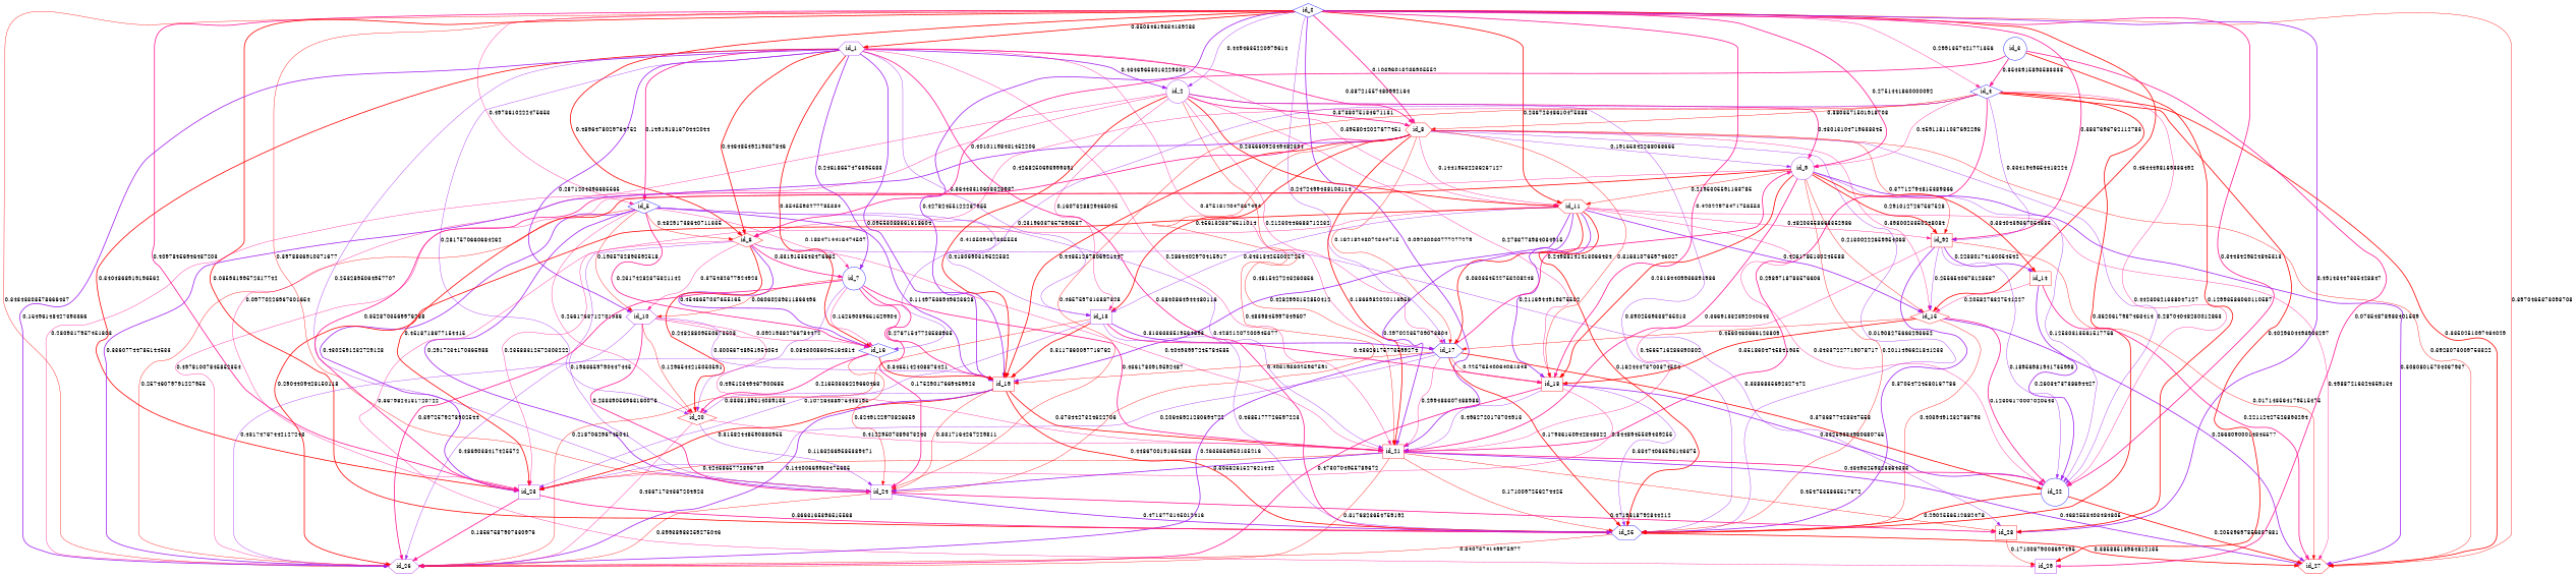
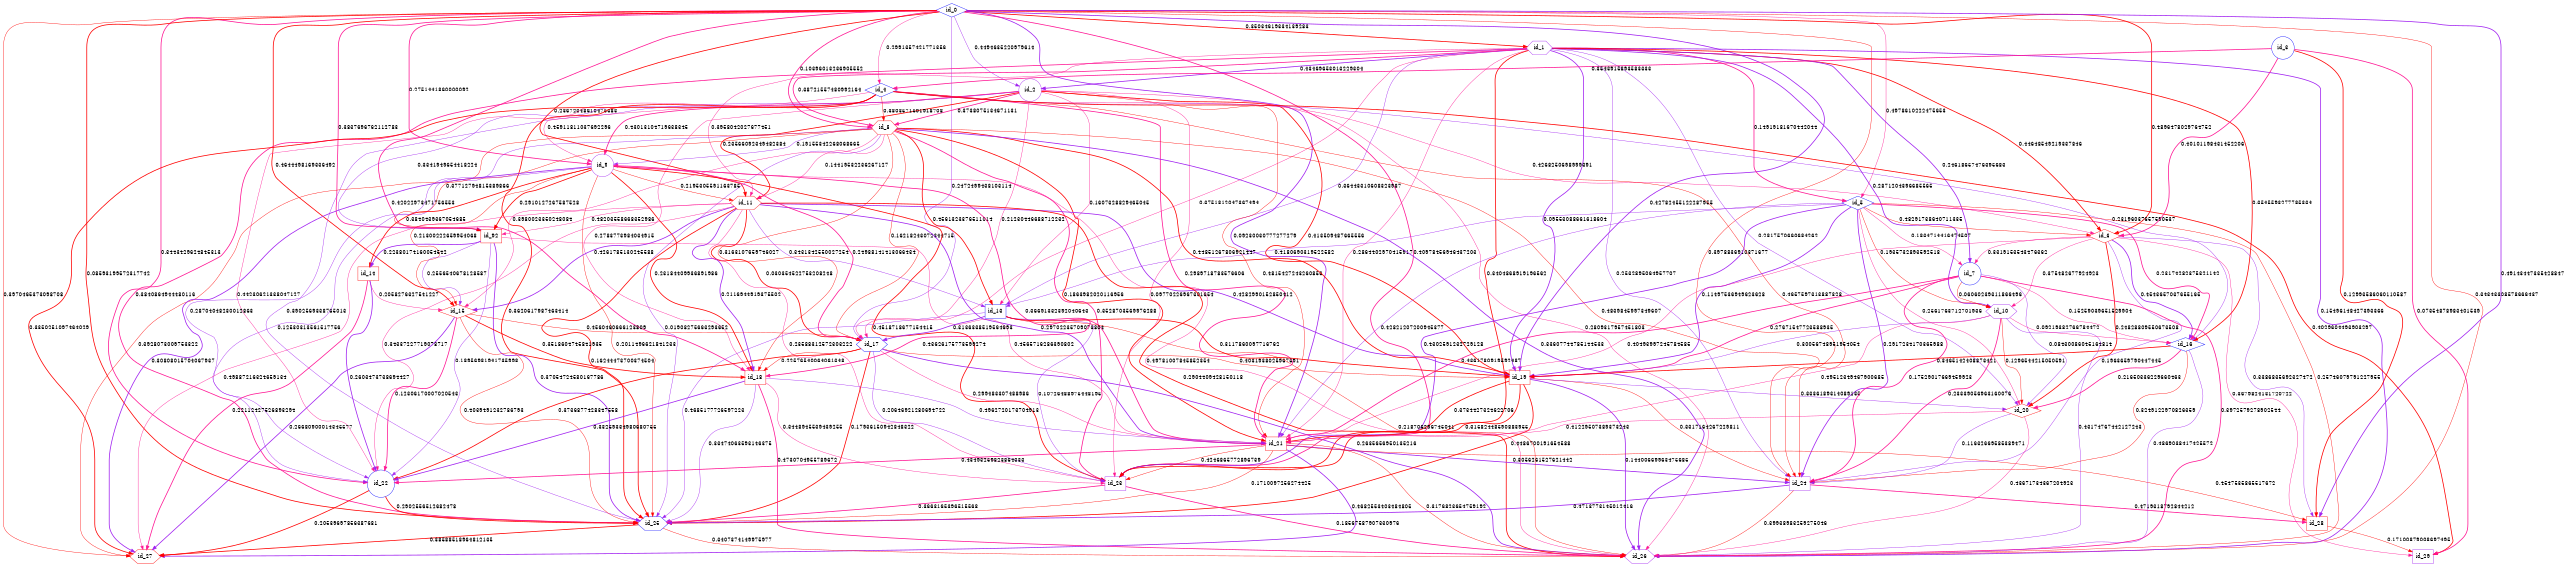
  digraph {
    node [color=red shape=box]
    edge [color=red style=solid]
    n1 [color=blue label=id_0 shape=diamond]
    n2 [color=purple label=id_1 shape=hexagon]
    n3 [color=purple label=id_2 shape=circle]
    n4 [color=blue label=id_4 shape=diamond]
    n5 [color=blue label=id_5 shape=diamond]
    n6 [label=id_6 shape=diamond]
    n7 [label=id_8 shape=hexagon]
    n8 [color=purple label=id_9 shape=circle]
    n9 [label=id_11 shape=hexagon]
    n10 [label=id_92]
    n11 [label=id_15 shape=diamond]
    n12 [color=blue label=id_17 shape=hexagon]
    n13 [label=id_18]
    n14 [label=id_19]
    n15 [label=id_21]
    n16 [color=blue label=id_22 shape=circle]
    n17 [color=purple label=id_23]
    n18 [color=purple label=id_24]
    n19 [color=blue label=id_25 shape=hexagon]
    n20 [color=purple label=id_26 shape=hexagon]
    n21 [label=id_27 shape=hexagon]
    n22 [label=id_28]
    n23 [color=blue label=id_7 shape=circle]
    n24 [color=purple label=id_10 shape=hexagon]
-   n25 [color=purple label=id_13]
+   n25 [color=blue label=id_13]
    n26 [color=blue label=id_16 shape=diamond]
    n27 [label=id_20 shape=diamond]
    n28 [color=purple label=id_29]
    n29 [label=id_14]
    n30 [color=blue label=id_3 shape=circle]
    n1 -> n2 [label=0.35034619334139283 style=bold]
    n1 -> n3 [color=purple label=0.4494635220979614]
    n1 -> n4 [color=deeppink label=0.2991357421771356]
    n1 -> n5 [color=deeppink label=0.4978610222475653]
    n1 -> n6 [label=0.4896478029764752 style=bold]
    n1 -> n7 [color=deeppink label=0.10396013236905552 style=bold]
    n1 -> n8 [color=deeppink label=0.2751441860000092 style=bold]
    n1 -> n9 [label=0.23672348610475383 style=bold]
    n1 -> n10 [color=deeppink label=0.3837696762112783 style=bold]
    n1 -> n11 [label=0.4644498169336492 style=bold]
    n1 -> n12 [color=purple label=0.2472499438103114]
    n1 -> n13 [color=deeppink label=0.42022973471756553 style=bold]
    n1 -> n14 [color=purple label=0.42782455122287955 style=bold]
    n1 -> n15 [color=purple label=0.09230030777277279 style=bold]
    n1 -> n16 [color=deeppink label=0.3443429624845313 style=bold]
    n1 -> n17 [color=deeppink label=0.40978456946437203 style=bold]
    n1 -> n18 [label=0.3978836910371677]
    n1 -> n19 [label=0.08593199572317742 style=bold]
    n1 -> n20 [label=0.34343308578666437]
    n1 -> n21 [label=0.3970465373098708]
    n1 -> n22 [color=purple label=0.49143447335428847 style=bold]
    n2 -> n3 [color=purple label=0.43469653013229304 style=bold]
    n2 -> n5 [color=deeppink label=0.14919181670442044 style=bold]
    n2 -> n6 [label=0.44648549219337846 style=bold]
    n2 -> n7 [color=deeppink label=0.38721557480992164 style=bold]
    n2 -> n9 [color=deeppink label=0.3958042027677451]
    n2 -> n12 [color=deeppink label=0.3751812047367494]
    n2 -> n14 [color=purple label=0.09553088661618604 style=bold]
    n2 -> n15 [color=deeppink label=0.2864402970415917]
    n2 -> n17 [label=0.3404868919196562 style=bold]
    n2 -> n18 [color=purple label=0.2532895064957707]
    n2 -> n19 [color=deeppink label=0.3840864944480116 style=bold]
    n2 -> n20 [color=purple label=0.15496148427393366 style=bold]
    n2 -> n23 [color=purple label=0.24618657476395683 style=bold]
    n2 -> n24 [color=purple label=0.2871204396685565 style=bold]
    n2 -> n25 [color=purple label=0.36443310608323987]
    n2 -> n26 [label=0.3545593277785334 style=bold]
    n2 -> n27 [color=purple label=0.2817570660684262]
    n3 -> n7 [color=deeppink label=0.3738075134671131 style=bold]
    n3 -> n8 [color=deeppink label=0.43013104719638345 style=bold]
    n3 -> n9 [label=0.23566092349482384 style=bold]
    n3 -> n12 [color=deeppink label=0.21230446688712232]
    n3 -> n13 [color=deeppink label=0.2783773984034915]
    n3 -> n14 [label=0.413509487665556 style=bold]
    n3 -> n15 [label=0.4815427243260856]
    n3 -> n17 [color=deeppink label=0.09770226967301654]
    n3 -> n19 [color=purple label=0.3902569338765013]
    n3 -> n20 [color=deeppink label=0.2809317957451803]
    n3 -> n25 [color=deeppink label=0.1607328829465045]
    n4 -> n6 [color=deeppink label=0.4268250698999391]
    n4 -> n7 [label=0.3803571501918708]
    n4 -> n8 [color=deeppink label=0.45911811037692296]
    n4 -> n10 [color=purple label=0.3341949654418224]
    n4 -> n15 [color=deeppink label=0.2989718783576606 style=bold]
    n4 -> n16 [color=deeppink label=0.44230621338047127]
    n4 -> n18 [label=0.4657597313887328]
    n4 -> n19 [label=0.3620617987463414 style=bold]
    n4 -> n21 [label=0.3350251097464029 style=bold]
    n4 -> n26 [color=purple label=0.23196037657590537]
    n4 -> n28 [label=0.4029604493903297 style=bold]
    n5 -> n6 [label=0.48291738640711335]
    n5 -> n14 [color=purple label=0.11497536949623628 style=bold]
    n5 -> n15 [color=purple label=0.42821207200945377]
    n5 -> n17 [color=purple label=0.4302591232729128 style=bold]
    n5 -> n18 [color=purple label=0.2917234170365988 style=bold]
    n5 -> n20 [label=0.25746079791227955]
    n5 -> n23 [color=deeppink label=0.1834714416474507]
    n5 -> n24 [label=0.1935732893592518]
    n5 -> n25 [color=purple label=0.4180690319522582]
    n5 -> n26 [color=deeppink label=0.23174282375321142 style=bold]
    n5 -> n27 [color=deeppink label=0.2561763712701936]
    n6 -> n15 [color=deeppink label=0.40493997245784585]
    n6 -> n18 [color=purple label=0.1963659790447445]
    n6 -> n22 [color=purple label=0.3386835692327472]
-   n6 -> n23 [color=deeppink label=0.3319153543476362 style=bold]
+   n6 -> n23 [color=deeppink label=0.3319153543476362]
    n6 -> n24 [color=deeppink label=0.375482677924923]
    n6 -> n26 [color=purple label=0.4543657037655165 style=bold]
    n6 -> n27 [label=0.24828809550673508 style=bold]
    n6 -> n28 [color=deeppink label=0.3679824131720722]
    n7 -> n8 [color=purple label=0.19155342268068665]
    n7 -> n9 [color=deeppink label=0.14419532236267127]
    n7 -> n10 [label=0.37712794815389866]
    n7 -> n11 [color=deeppink label=0.3980023350248084]
    n7 -> n12 [label=0.16218243072344715]
    n7 -> n13 [label=0.3163107659746027]
    n7 -> n14 [label=0.44851267806921447 style=bold]
    n7 -> n15 [label=0.1863982020116956 style=bold]
    n7 -> n16 [color=purple label=0.28704048230012863]
    n7 -> n17 [color=deeppink label=0.3528703569976288 style=bold]
    n7 -> n18 [label=0.4839845997349607]
    n7 -> n19 [color=purple label=0.01908275663293652]
    n7 -> n20 [color=purple label=0.33607744785144533 style=bold]
    n7 -> n21 [label=0.3928073009753322]
    n7 -> n25 [label=0.4561323376511014 style=bold]
    n8 -> n9 [label=0.2195305591163785]
    n8 -> n10 [label=0.2910127267587528 style=bold]
    n8 -> n11 [label=0.21300222659954068]
    n8 -> n13 [label=0.23184409936891986 style=bold]
    n8 -> n15 [color=deeppink label=0.36691332392040643 style=bold]
    n8 -> n16 [color=purple label=0.12530313561517756]
    n8 -> n17 [label=0.4518718677154415 style=bold]
    n8 -> n19 [label=0.2011496621841233]
    n8 -> n20 [color=deeppink label=0.49781007845852354]
    n8 -> n21 [color=purple label=0.30808015704067937 style=bold]
    n8 -> n29 [label=0.3840439367054685 style=bold]
    n9 -> n10 [color=deeppink label=0.48203558668352986]
    n9 -> n11 [color=purple label=0.4261785130245588 style=bold]
    n9 -> n12 [label=0.030354522753208248 style=bold]
    n9 -> n13 [color=purple label=0.2116944919375502 style=bold]
    n9 -> n14 [color=purple label=0.4282990152850412 style=bold]
    n9 -> n15 [color=purple label=0.29702235709073804 style=bold]
    n9 -> n16 [color=deeppink label=0.34337227719078717]
    n9 -> n17 [color=deeppink label=0.23588312572303222]
    n9 -> n19 [label=0.16244473700374504 style=bold]
    n9 -> n20 [label=0.2904409428150118 style=bold]
    n9 -> n21 [color=deeppink label=0.49887216324659134]
    n9 -> n25 [color=purple label=0.3431342550027254]
    n10 -> n11 [color=purple label=0.2556540678128587]
    n10 -> n15 [color=deeppink label=0.4565716286390802]
    n10 -> n16 [color=purple label=0.18956981941735998]
    n10 -> n19 [color=purple label=0.37054724580167786 style=bold]
-   n10 -> n21 [label=0.017143564179515475]
    n10 -> n29 [color=purple label=0.22380174160054542 style=bold]
    n11 -> n12 [label=0.4560460666123809]
    n11 -> n13 [label=0.3518604745841935 style=bold]
    n11 -> n16 [color=deeppink label=0.12306170007020543 style=bold]
    n11 -> n19 [label=0.4039491232786793]
    n11 -> n21 [color=purple label=0.26680900014345577 style=bold]
    n12 -> n8 [color=deeppink label=0.24988141413066434 style=bold]
    n12 -> n13 [label=0.22576540064061348]
    n12 -> n14 [label=0.4031938025967591]
    n12 -> n15 [color=deeppink label=0.299483307488986]
    n12 -> n16 [label=0.3736877428347558 style=bold]
    n12 -> n17 [color=purple label=0.20646921280694722]
    n12 -> n19 [label=0.17936150942848322 style=bold]
    n12 -> n20 [color=purple label=0.2635656950135216 style=bold]
    n13 -> n15 [color=purple label=0.4962720173704913]
    n13 -> n16 [color=purple label=0.33259334980680755 style=bold]
    n13 -> n17 [color=deeppink label=0.3448945539439255]
    n13 -> n19 [color=purple label=0.33474063593146375]
    n13 -> n20 [color=deeppink label=0.4730704955789672 style=bold]
    n14 -> n15 [label=0.3734427324622706 style=bold]
    n14 -> n17 [label=0.31582448590883955 style=bold]
    n14 -> n18 [label=0.3317164267229811]
    n14 -> n19 [label=0.4486700191654588 style=bold]
    n14 -> n20 [color=purple label=0.14400669963475685 style=bold]
    n14 -> n27 [color=purple label=0.3336189314089135]
    n15 -> n16 [color=deeppink label=0.43493259823864333 style=bold]
    n15 -> n17 [label=0.4246865772896739]
    n15 -> n18 [color=purple label=0.3056261527621442 style=bold]
    n15 -> n19 [label=0.1710097256274425]
    n15 -> n20 [label=0.3176823654759192]
    n15 -> n21 [color=purple label=0.4682553403484805 style=bold]
    n15 -> n22 [label=0.4547535865517672]
    n16 -> n19 [label=0.2902556512682478 style=bold]
    n16 -> n21 [label=0.20539697856387681 style=bold]
    n17 -> n19 [color=deeppink label=0.3663165396515568 style=bold]
    n17 -> n20 [color=deeppink label=0.18567587907330976 style=bold]
    n18 -> n19 [color=purple label=0.4713773145012416 style=bold]
    n18 -> n20 [label=0.39938983259275046]
    n18 -> n22 [color=deeppink label=0.4719318792844212 style=bold]
    n19 -> n20 [label=0.3407374149975977]
    n19 -> n21 [label=0.38588518964812135 style=bold]
    n22 -> n28 [label=0.17100879008697495]
    n23 -> n14 [color=deeppink label=0.27671547723588935 style=bold]
    n23 -> n15 [color=deeppink label=0.4361780919592487 style=bold]
    n23 -> n18 [color=deeppink label=0.17529017669459923 style=bold]
    n23 -> n20 [color=deeppink label=0.3972579278902544 style=bold]
    n23 -> n24 [label=0.06060239311866496]
    n23 -> n26 [color=deeppink label=0.15259039651529904]
    n23 -> n27 [color=purple label=0.08430086045164814]
    n24 -> n14 [color=purple label=0.30056748951954054]
    n24 -> n15 [color=deeppink label=0.49512349467900685]
    n24 -> n18 [color=deeppink label=0.23339056963160076 style=bold]
    n24 -> n20 [color=purple label=0.43174767442127243]
    n24 -> n26 [color=deeppink label=0.09219382766784472]
    n24 -> n27 [label=0.1296544215050591]
    n25 -> n12 [color=purple label=0.3136338519564693 style=bold]
    n25 -> n13 [color=deeppink label=0.43626175773599274 style=bold]
    n25 -> n14 [label=0.3117860097716762 style=bold]
    n25 -> n17 [color=purple label=0.10726488975448195]
    n25 -> n19 [color=purple label=0.4685177726597223]
    n25 -> n20 [label=0.218706296745041]
    n26 -> n14 [label=0.3465142408873421 style=bold]
    n26 -> n18 [label=0.3249122970826359]
    n26 -> n20 [color=purple label=0.4869038417425572]
    n26 -> n27 [color=deeppink label=0.21650336229660463 style=bold]
    n27 -> n15 [color=deeppink label=0.41229507389373243]
    n27 -> n18 [color=purple label=0.11632669585389471]
    n27 -> n20 [color=deeppink label=0.43671734367204923]
    n29 -> n11 [color=deeppink label=0.2058276327541227]
    n29 -> n16 [color=purple label=0.2603473738694427 style=bold]
    n29 -> n21 [color=deeppink label=0.22112427526893294 style=bold]
    n30 -> n4 [color=deeppink label=0.3543915893583333 style=bold]
    n30 -> n6 [color=deeppink label=0.40101198431452206 style=bold]
    n30 -> n22 [label=0.12993586060110587 style=bold]
    n30 -> n28 [color=deeppink label=0.07354878983401539 style=bold]
  }
